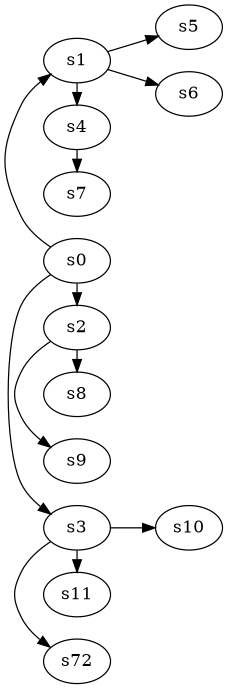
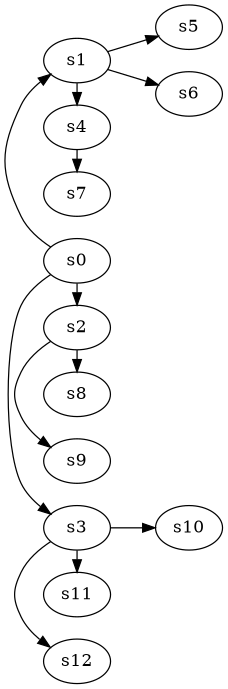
  digraph {
    fontname="DejaVu Serif"
    rankdir=LR
    node [fontname="DejaVu Serif" player=0]
    edge [fontname="DejaVu Serif"]
    s1 [player=1]
    s0
    s2 [player=1]
    s3
    s4
    s5
    s6 [player=1]
    s8 [player=1]
    s9 [player=1]
    s10
    s11 [player=1]
-   s12 [label=s72]
+   s12
    s7
    s1 -> s4 [constraint="time == 6 || time == 8 || time == 13"]
    s1 -> s5
    s1 -> s6
    s0 -> s1 [constraint="!(time % 5 == 0)"]
    s0 -> s2 [constraint="time % 3 == 0 || time % 4 == 1"]
    s0 -> s3 [constraint="time % 3 == 0 || time % 4 == 1"]
    s2 -> s8 [constraint="time % 2 == 0"]
    s2 -> s9 [constraint="time == 0 || time == 10"]
    s3 -> s10
    s3 -> s11 [constraint="time == 1 || time == 3 || time == 8 || time == 10"]
    s3 -> s12 [constraint="time % 6 == 1"]
    s4 -> s7 [constraint="!(time % 3 == 0)"]
  }
